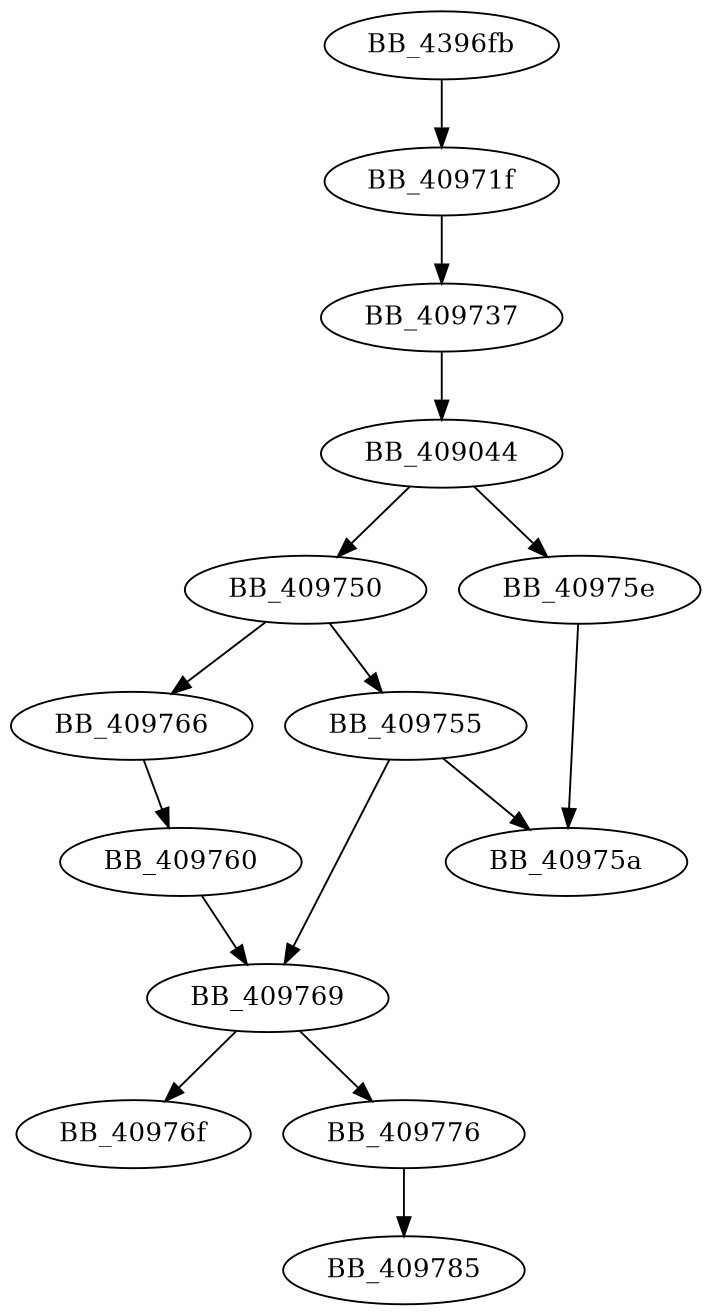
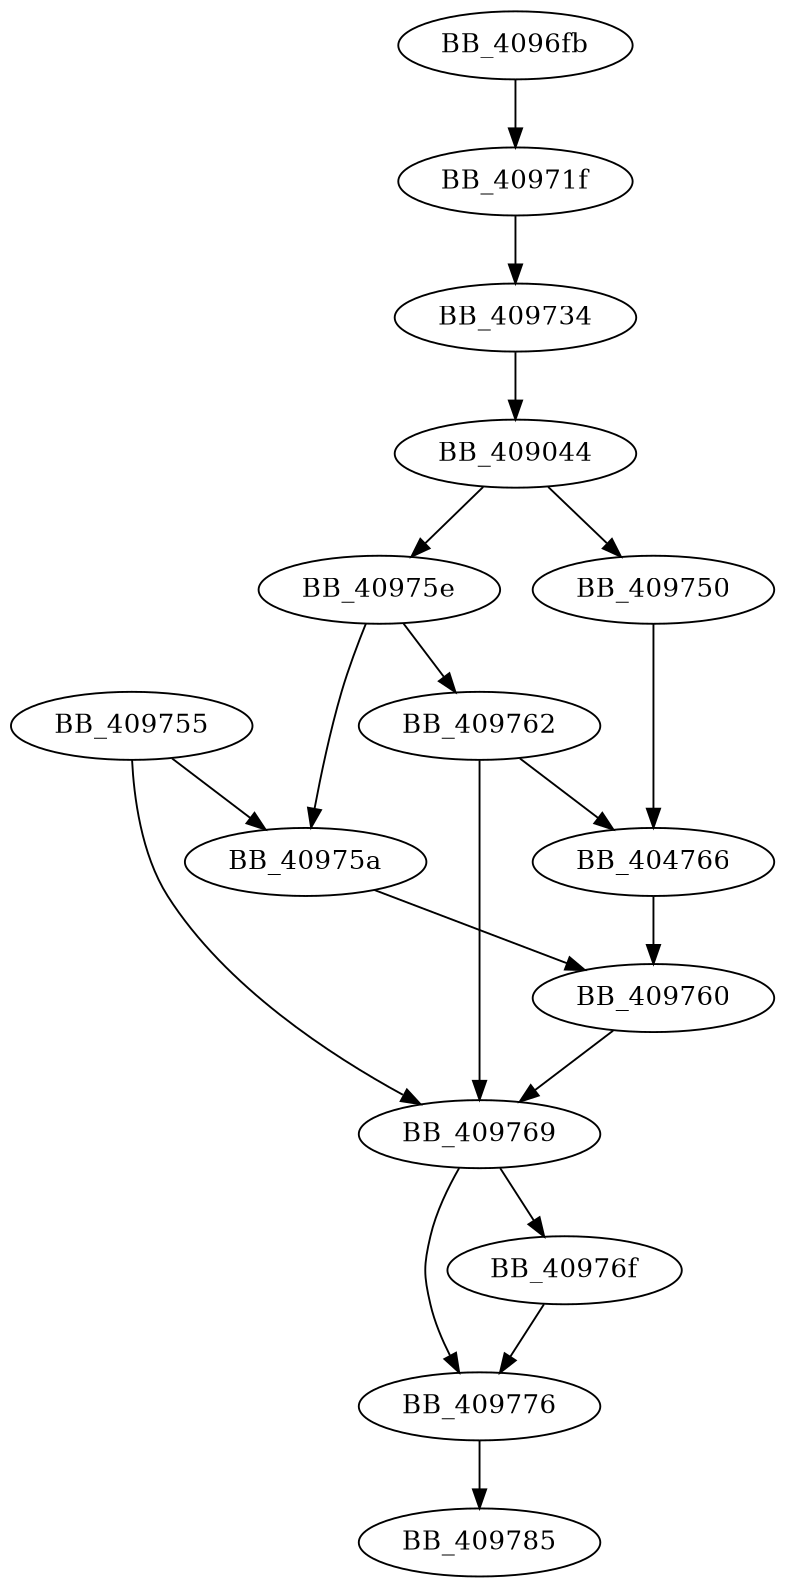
  digraph {
-   BB_4096fb [label=BB_4396fb]
+   BB_4096fb
    BB_40971f
-   BB_409737
+   BB_409737 [label=BB_409734]
    n4 [label=BB_409044]
    BB_409750
    BB_40975e
    BB_409755
-   BB_409766
+   BB_409766 [label=BB_404766]
    BB_40975a
+   BB_409762
    BB_409769
    n12 [label=BB_409760]
    BB_40976f
    BB_409776
    BB_409785
    BB_4096fb -> BB_40971f
    BB_40971f -> BB_409737
    BB_409737 -> n4
    n4 -> BB_409750
    n4 -> BB_40975e
-   BB_409750 -> BB_409755
    BB_409750 -> BB_409766
    BB_40975e -> BB_40975a
+   BB_40975e -> BB_409762
    BB_409755 -> BB_40975a
    BB_409755 -> BB_409769
    BB_409766 -> n12
+   BB_40975a -> n12
+   BB_409762 -> BB_409766
+   BB_409762 -> BB_409769
    BB_409769 -> BB_40976f
    BB_409769 -> BB_409776
    n12 -> BB_409769
+   BB_40976f -> BB_409776
    BB_409776 -> BB_409785
  }
